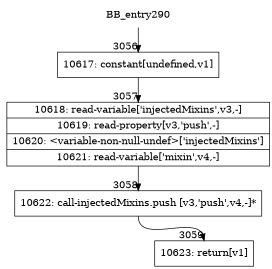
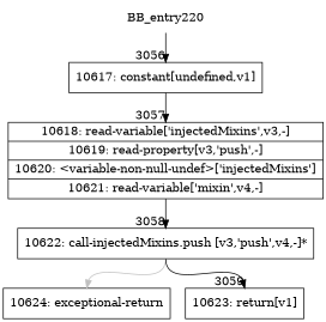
  digraph {
    rankdir=TD
    node [shape=record]
    edge [headport=n tailport=s]
-   BB_entry220 [shape=none label=BB_entry290]
+   BB_entry220 [shape=none]
    n2 [label="{10617: constant[undefined,v1]}"]
    n3 [label="{10618: read-variable['injectedMixins',v3,-]|10619: read-property[v3,'push',-]|10620: \<variable-non-null-undef\>['injectedMixins']|10621: read-variable['mixin',v4,-]}"]
    n4 [label="{10622: call-injectedMixins.push [v3,'push',v4,-]*}"]
+   n5 [label="{10624: exceptional-return}"]
    n6 [label="{10623: return[v1]}"]
    BB_entry220 -> n2 [headlabel="    3056"]
    n2 -> n3 [headlabel="      3057"]
    n3 -> n4 [headlabel="      3058"]
+   n4 -> n5 [color=gray]
    n4 -> n6 [headlabel="      3059"]
  }
